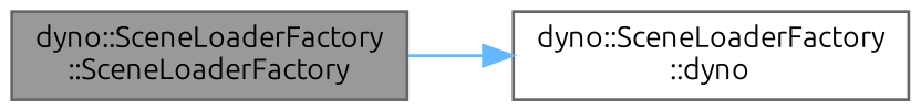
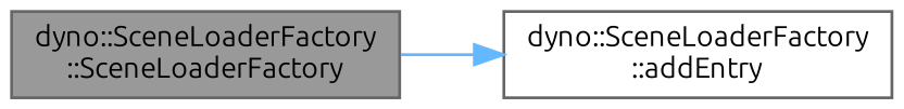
  digraph {
    rankdir=LR
    fontname=Ubuntu
    node [fontname=Ubuntu fontsize=10 shape=box style=filled]
    n1 [color=gray40 fillcolor=grey60 fontcolor=black height=0.2 label="dyno::SceneLoaderFactory\l::SceneLoaderFactory" width=0.4]
-   n2 [color=grey40 fillcolor=white height=0.2 label="dyno::SceneLoaderFactory\l::dyno" width=0.4]
+   n2 [color=grey40 fillcolor=white height=0.2 label="dyno::SceneLoaderFactory\l::addEntry" width=0.4]
    n1 -> n2 [color=steelblue1 fontname=Ubuntu fontsize=10 labelfontname=Helvetica labelfontsize=10 style=solid]
  }
